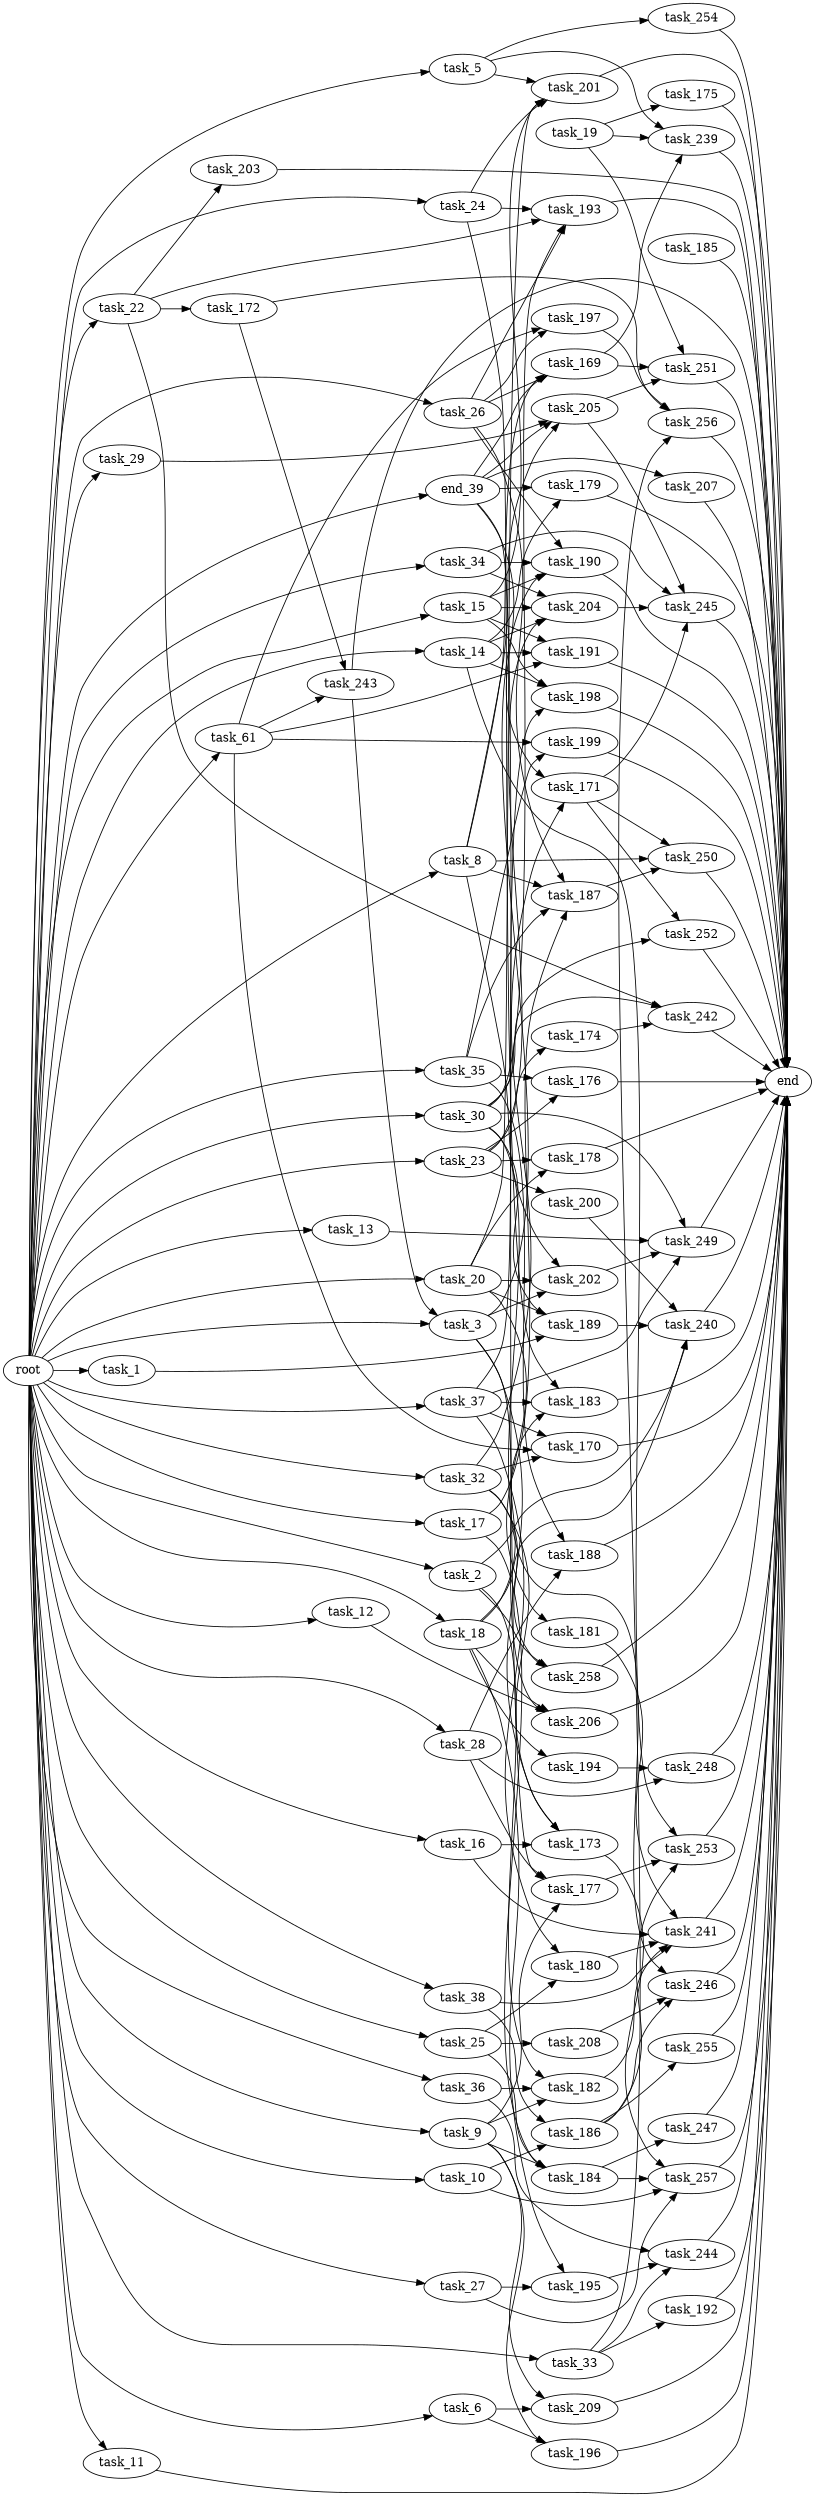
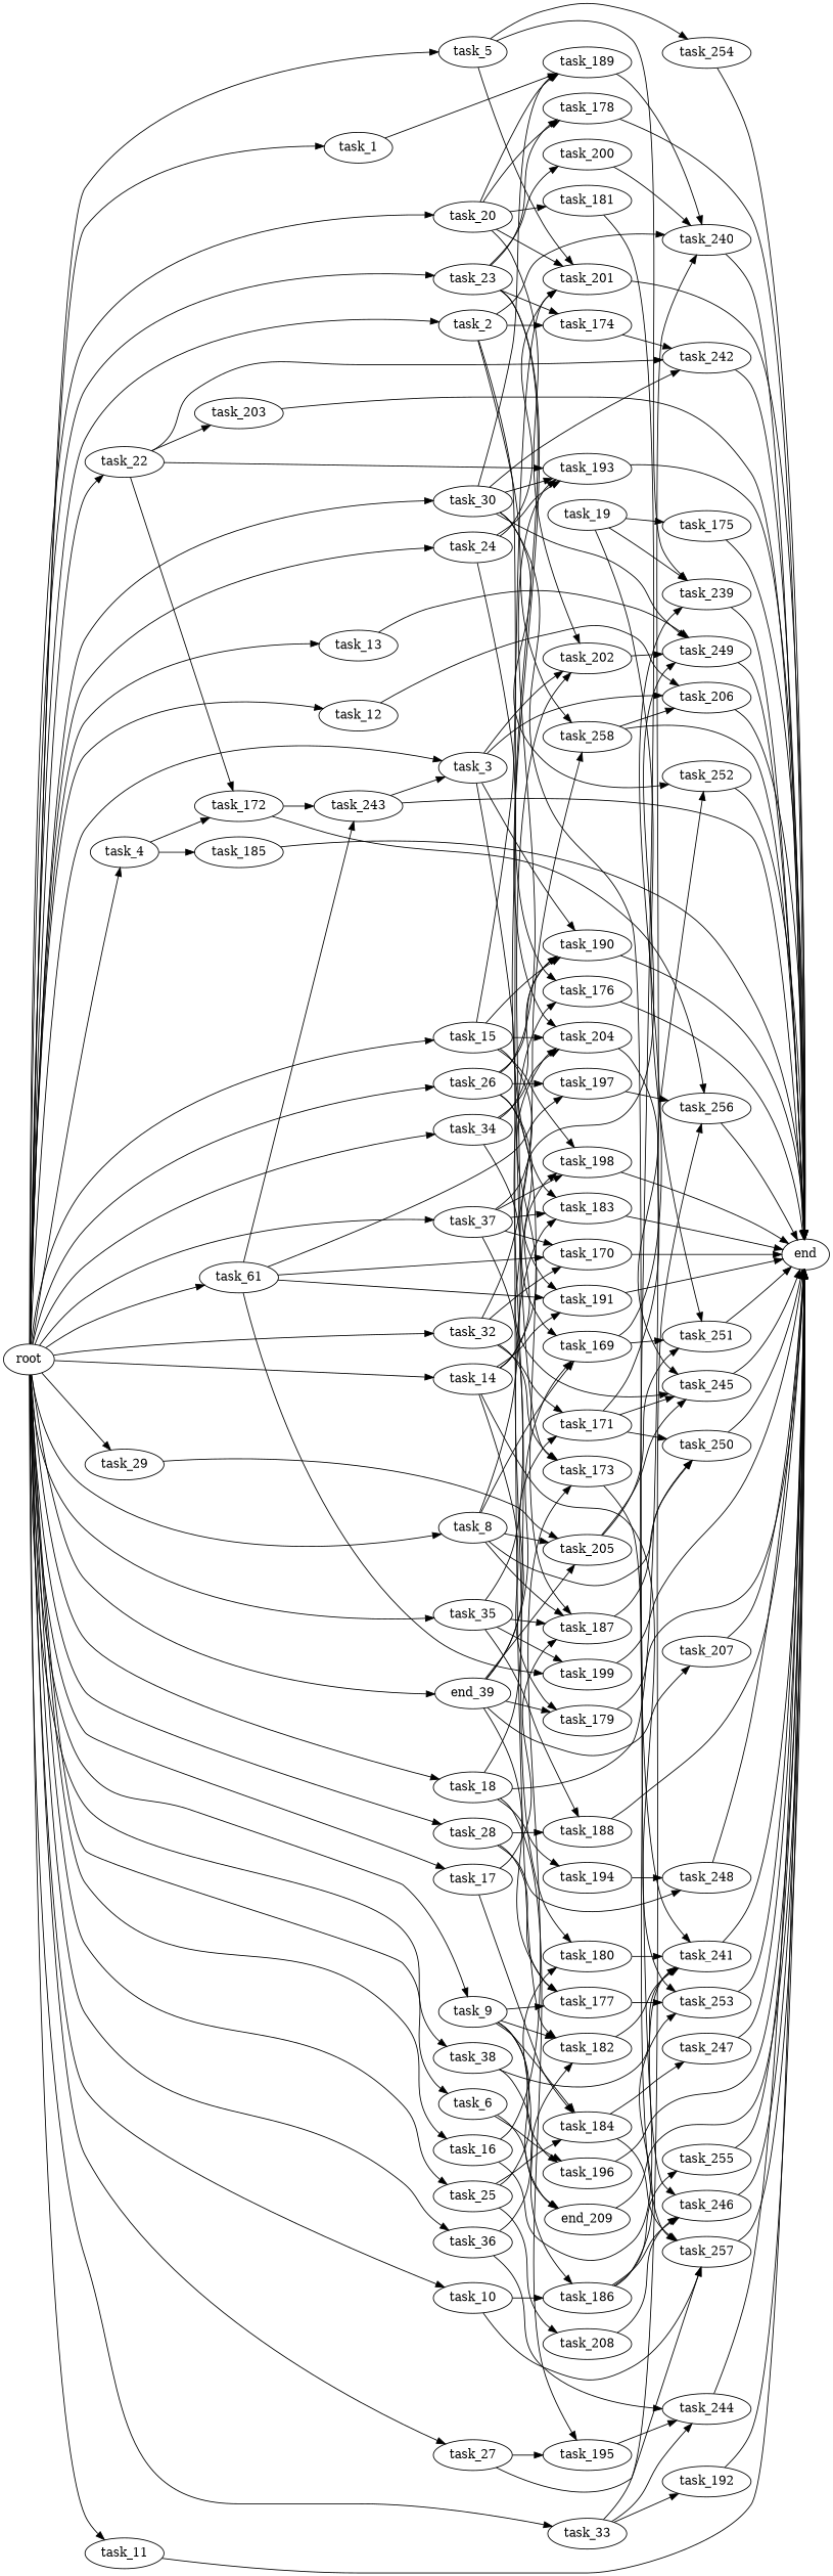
  digraph {
    rankdir=LR
    task_189
    task_240
    end
    task_15
    task_204
    task_190
    task_201
    task_191
    task_198
    task_245
    task_185
    task_175
    task_9
-   task_209
+   task_209 [label=end_209]
    task_184
    task_177
    task_196
    task_182
    task_257
    task_247
    task_253
    task_241
    task_183
+   task_4
    task_172
    task_243
    task_256
    task_181
    task_179
    task_13
    task_249
    task_14
    task_174
    task_242
    task_3
    task_173
    task_202
    task_206
    task_200
    task_192
    task_5
    task_239
    task_254
    task_169
    task_251
    task_20
    task_178
    task_26
    task_193
    task_197
    task_187
    task_250
    task_28
    task_188
    task_248
    task_19
    task_203
    task_208
    task_246
    task_2
    task_258
    task_176
    task_199
    task_36
    task_244
    task_23
    task_194
    task_29
    task_205
    task_1
    task_195
    task_180
    task_171
    task_252
    task_24
    task_18
    task_170
    task_32
    task_12
    task_22
    n81 [label=task_61]
    task_16
    task_30
    n84 [label=end_39]
    task_207
    task_8
    task_34
    root
    task_17
    task_25
    task_10
    task_27
    task_6
    task_37
    task_35
    task_33
    task_38
    task_11
    task_186
    task_255
    task_189 -> task_240
    task_240 -> end
    task_15 -> task_204
    task_15 -> task_190
    task_15 -> task_201
    task_15 -> task_191
    task_15 -> task_198
    task_204 -> task_245
    task_190 -> end
    task_201 -> end
    task_191 -> end
    task_198 -> end
    task_245 -> end
    task_185 -> end
    task_175 -> end
    task_9 -> task_209
    task_9 -> task_184
    task_9 -> task_177
    task_9 -> task_196
    task_9 -> task_182
    task_209 -> end
    task_184 -> task_257
    task_184 -> task_247
    task_177 -> task_253
    task_196 -> end
    task_182 -> task_241
    task_257 -> end
    task_247 -> end
    task_253 -> end
    task_241 -> end
    task_183 -> end
+   task_4 -> task_185
+   task_4 -> task_172
    task_172 -> task_243
    task_172 -> task_256
    task_243 -> end
    task_243 -> task_3
    task_256 -> end
    task_181 -> task_241
    task_179 -> end
    task_13 -> task_249
    task_249 -> end
    task_14 -> task_204
    task_14 -> task_191
    task_14 -> task_198
    task_14 -> task_253
    task_14 -> task_179
    task_174 -> task_242
    task_242 -> end
    task_3 -> task_190
    task_3 -> task_173
    task_3 -> task_202
    task_3 -> task_206
    task_173 -> task_257
    task_202 -> task_249
    task_206 -> end
    task_200 -> task_240
    task_192 -> end
    task_5 -> task_201
    task_5 -> task_239
    task_5 -> task_254
    task_239 -> end
    task_254 -> end
    task_169 -> task_239
    task_169 -> task_251
    task_251 -> end
    task_20 -> task_189
    task_20 -> task_201
    task_20 -> task_181
    task_20 -> task_202
    task_20 -> task_178
    task_178 -> end
    task_26 -> task_190
    task_26 -> task_169
    task_26 -> task_193
    task_26 -> task_197
    task_26 -> task_187
    task_193 -> end
    task_197 -> task_256
    task_187 -> task_250
    task_250 -> end
    task_28 -> task_177
    task_28 -> task_188
    task_28 -> task_248
    task_188 -> end
    task_248 -> end
    task_19 -> task_175
    task_19 -> task_239
    task_19 -> task_251
    task_203 -> end
    task_208 -> task_246
    task_246 -> end
    task_2 -> task_240
    task_2 -> task_182
+   task_2 -> task_174
    task_2 -> task_258
    task_258 -> end
    task_176 -> end
    task_199 -> end
    task_36 -> task_182
    task_36 -> task_244
    task_244 -> end
    task_23 -> task_204
    task_23 -> task_174
    task_23 -> task_200
    task_23 -> task_178
    task_23 -> task_176
    task_194 -> task_248
    task_29 -> task_205
    task_205 -> task_245
    task_205 -> task_251
    task_1 -> task_189
    task_195 -> task_244
    task_180 -> task_241
    task_171 -> task_245
    task_171 -> task_250
    task_171 -> task_252
    task_252 -> end
    task_24 -> task_201
    task_24 -> task_183
    task_24 -> task_193
    task_18 -> task_240
    task_18 -> task_183
-   task_18 -> task_206
+   task_258 -> task_206
    task_18 -> task_194
    task_18 -> task_195
    task_170 -> end
    task_32 -> task_173
    task_32 -> task_258
    task_32 -> task_171
    task_32 -> task_170
    task_12 -> task_206
    task_22 -> task_172
    task_22 -> task_242
    task_22 -> task_193
    task_22 -> task_203
    n81 -> task_191
    n81 -> task_243
    n81 -> task_197
    n81 -> task_199
    n81 -> task_170
    task_16 -> task_241
    task_16 -> task_173
    task_30 -> task_189
    task_30 -> task_249
    task_30 -> task_242
    task_30 -> task_193
    task_30 -> task_246
    task_30 -> task_252
    n84 -> task_177
    n84 -> task_179
    n84 -> task_169
    n84 -> task_205
    n84 -> task_171
    n84 -> task_207
    task_207 -> end
    task_8 -> task_202
    task_8 -> task_169
    task_8 -> task_187
    task_8 -> task_250
    task_8 -> task_205
    task_34 -> task_204
    task_34 -> task_190
    task_34 -> task_245
    root -> task_15
    root -> task_9
+   root -> task_4
    root -> task_13
    root -> task_14
    root -> task_3
    root -> task_5
    root -> task_20
    root -> task_26
    root -> task_28
    root -> task_2
    root -> task_36
    root -> task_23
    root -> task_29
    root -> task_1
    root -> task_24
    root -> task_18
    root -> task_32
    root -> task_12
    root -> task_22
    root -> n81
    root -> task_16
    root -> task_30
    root -> n84
    root -> task_8
    root -> task_34
    root -> task_17
    root -> task_25
    root -> task_10
    root -> task_27
    root -> task_6
    root -> task_37
    root -> task_35
    root -> task_33
    root -> task_38
    root -> task_11
    task_17 -> task_184
    task_17 -> task_187
    task_25 -> task_184
    task_25 -> task_208
    task_25 -> task_180
    task_10 -> task_257
    task_10 -> task_186
    task_27 -> task_257
    task_27 -> task_195
    task_6 -> task_209
    task_6 -> task_196
    task_37 -> task_198
    task_37 -> task_183
    task_37 -> task_249
    task_37 -> task_180
    task_37 -> task_170
    task_35 -> task_187
    task_35 -> task_188
    task_35 -> task_176
    task_35 -> task_199
    task_33 -> task_256
    task_33 -> task_192
    task_33 -> task_244
    task_38 -> task_241
    task_38 -> task_186
    task_11 -> end
    task_186 -> task_253
    task_186 -> task_246
    task_186 -> task_255
    task_255 -> end
  }
